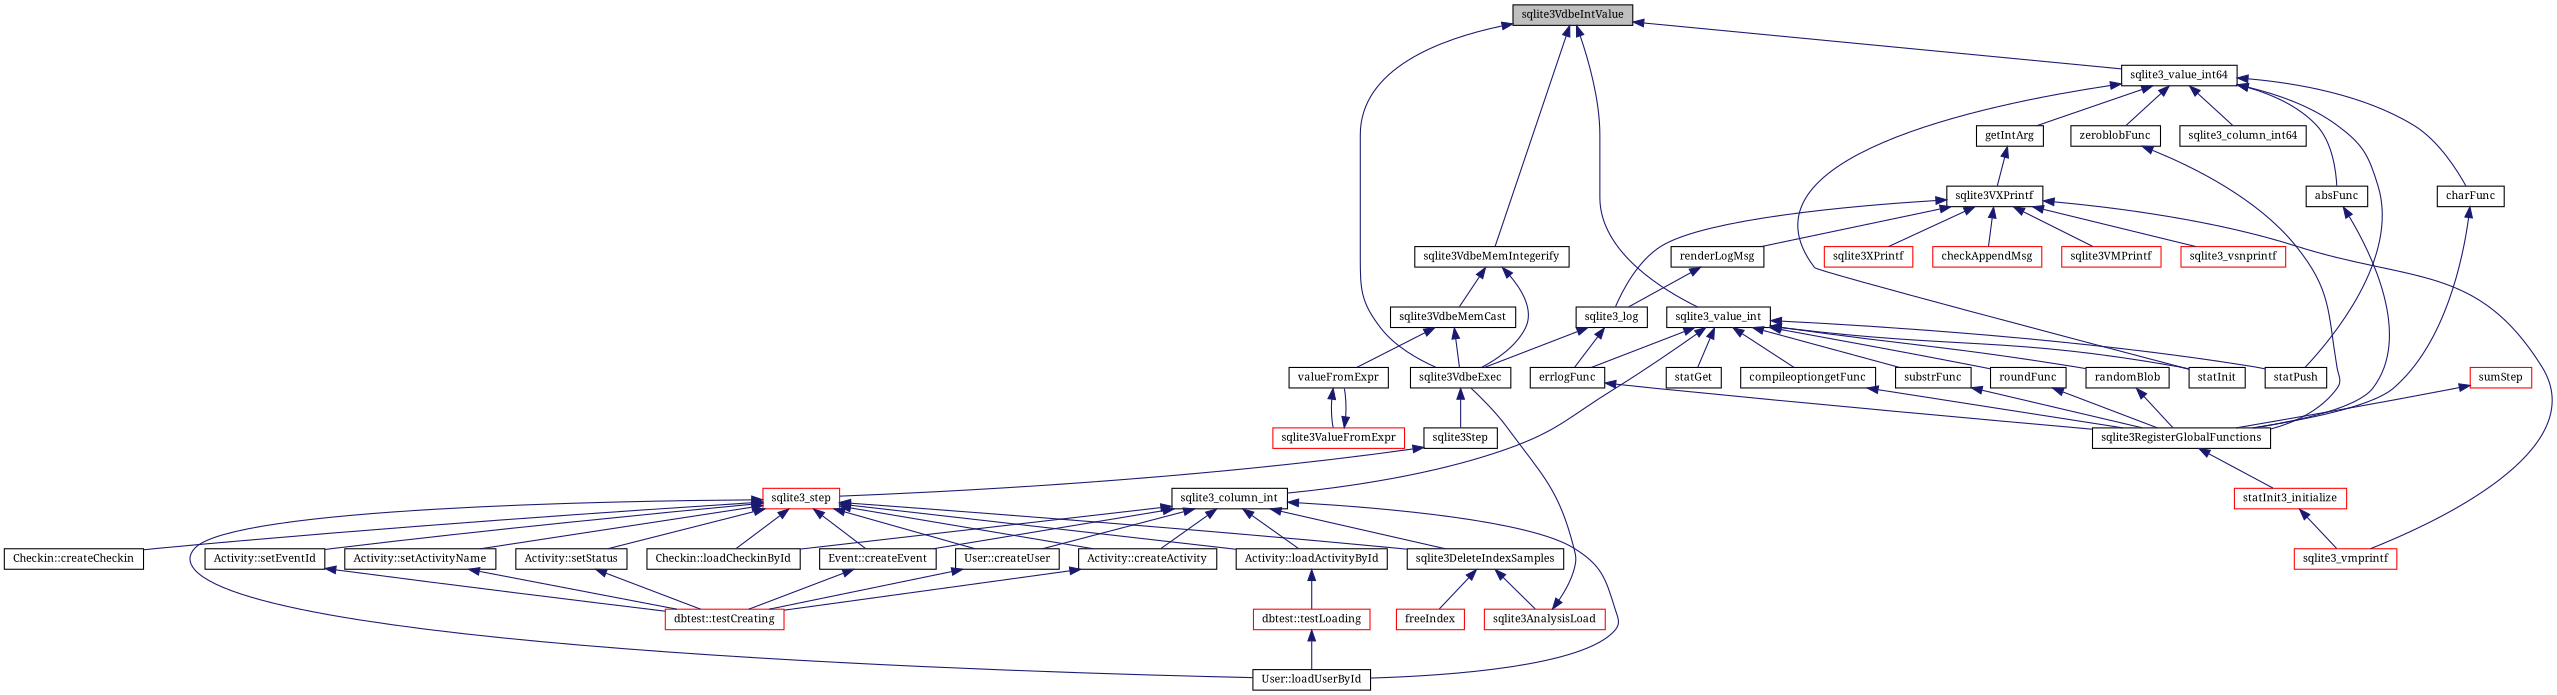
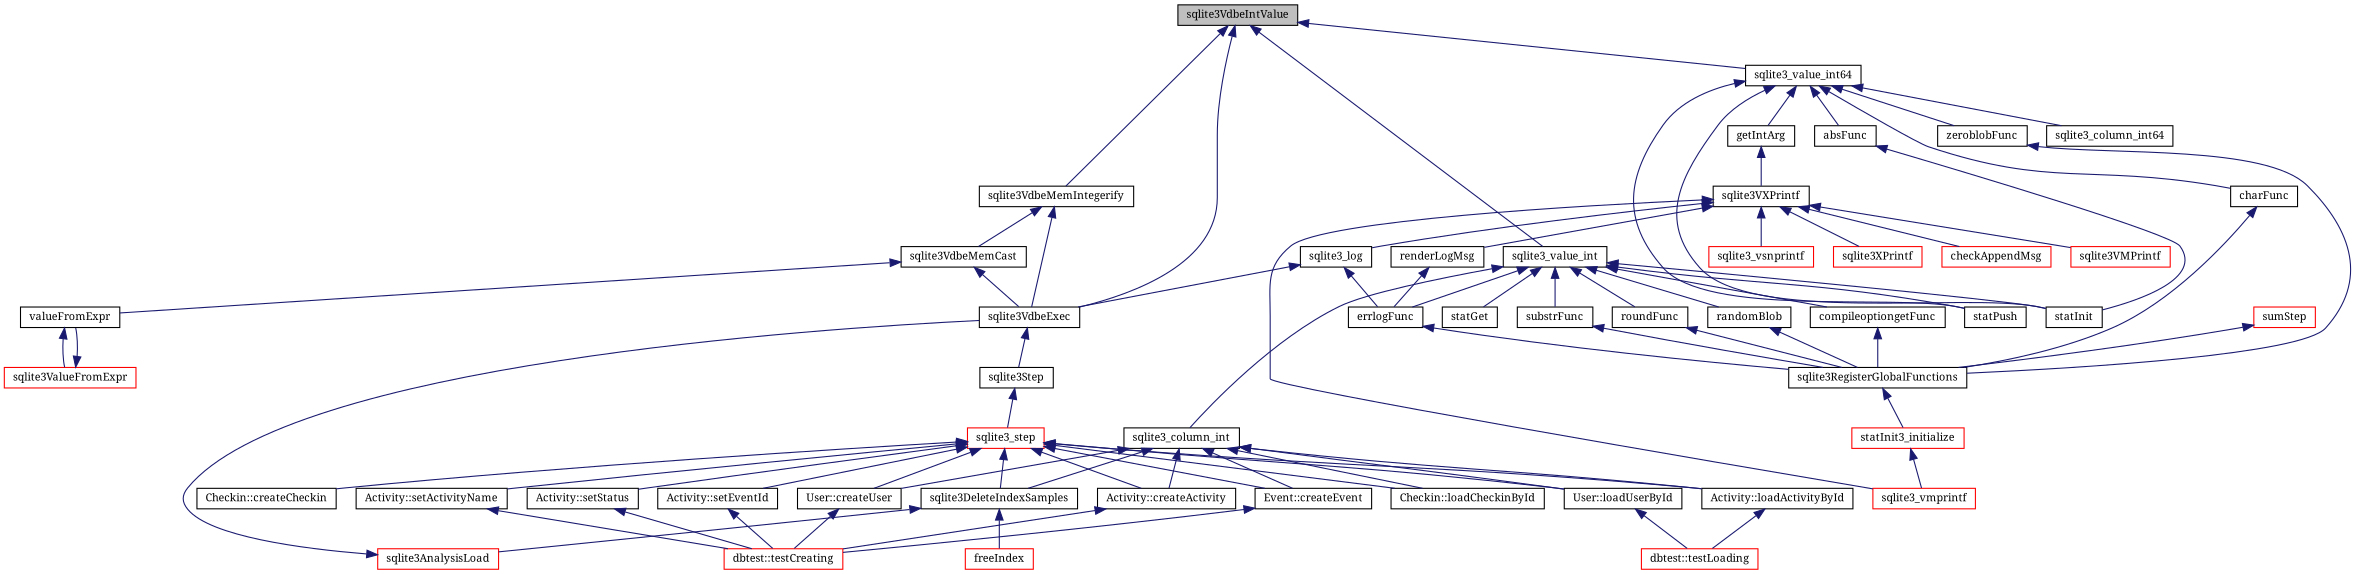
  digraph {
    fontname="Noto Serif"
    rankdir=TB
    node [color=black fillcolor=white fontname="Noto Serif" fontsize=10 shape=record style=filled]
    edge [color=midnightblue dir=back fontname="Noto Serif" fontsize=10 labelfontname=FreeSans labelfontsize=10 style=solid]
    n1 [fillcolor=grey75 fontcolor=black height=0.2 label=sqlite3VdbeIntValue width=0.4]
    n2 [height=0.2 label=sqlite3VdbeMemIntegerify width=0.4]
    n3 [height=0.2 label=sqlite3VdbeExec width=0.4]
    n4 [height=0.2 label=sqlite3_value_int width=0.4]
    n5 [height=0.2 label=sqlite3_value_int64 width=0.4]
    n6 [height=0.2 label=sqlite3VdbeMemCast width=0.4]
    n7 [height=0.2 label=sqlite3Step width=0.4]
    n8 [height=0.2 label=sqlite3_column_int width=0.4]
    n9 [height=0.2 label=statInit width=0.4]
    n10 [height=0.2 label=statPush width=0.4]
    n11 [height=0.2 label=statGet width=0.4]
    n12 [height=0.2 label=substrFunc width=0.4]
    n13 [height=0.2 label=roundFunc width=0.4]
    n14 [height=0.2 label=randomBlob width=0.4]
    n15 [height=0.2 label=errlogFunc width=0.4]
    n16 [height=0.2 label=compileoptiongetFunc width=0.4]
    n17 [height=0.2 label=getIntArg width=0.4]
    n18 [height=0.2 label=sqlite3_column_int64 width=0.4]
    n19 [height=0.2 label=absFunc width=0.4]
    n20 [height=0.2 label=charFunc width=0.4]
    n21 [height=0.2 label=zeroblobFunc width=0.4]
    n22 [height=0.2 label=valueFromExpr width=0.4]
    n23 [color=red height=0.2 label=sqlite3ValueFromExpr width=0.4]
    n24 [color=red height=0.2 label=sqlite3_step width=0.4]
    n25 [height=0.2 label="Activity::createActivity" width=0.4]
    n26 [height=0.2 label="Activity::loadActivityById" width=0.4]
    n27 [height=0.2 label="Activity::setEventId" width=0.4]
    n28 [height=0.2 label="Activity::setActivityName" width=0.4]
    n29 [height=0.2 label="Activity::setStatus" width=0.4]
    n30 [height=0.2 label="Checkin::createCheckin" width=0.4]
    n31 [height=0.2 label="Checkin::loadCheckinById" width=0.4]
    n32 [height=0.2 label="Event::createEvent" width=0.4]
    n33 [height=0.2 label=sqlite3DeleteIndexSamples width=0.4]
    n34 [height=0.2 label="User::createUser" width=0.4]
    n35 [height=0.2 label="User::loadUserById" width=0.4]
    n36 [color=red height=0.2 label="dbtest::testCreating" width=0.4]
    n37 [color=red height=0.2 label="dbtest::testLoading" width=0.4]
    n38 [color=red height=0.2 label=sqlite3AnalysisLoad width=0.4]
    n39 [color=red height=0.2 label=freeIndex width=0.4]
    n40 [height=0.2 label=sqlite3RegisterGlobalFunctions width=0.4]
    n41 [color=red height=0.2 label=statInit3_initialize width=0.4]
    n42 [color=red height=0.2 label=sqlite3_vmprintf width=0.4]
    n43 [height=0.2 label=sqlite3VXPrintf width=0.4]
    n44 [color=red height=0.2 label=sumStep width=0.4]
    n45 [color=red height=0.2 label=sqlite3VMPrintf width=0.4]
    n46 [color=red height=0.2 label=sqlite3_vsnprintf width=0.4]
    n47 [height=0.2 label=renderLogMsg width=0.4]
    n48 [height=0.2 label=sqlite3_log width=0.4]
    n49 [color=red height=0.2 label=sqlite3XPrintf width=0.4]
    n50 [color=red height=0.2 label=checkAppendMsg width=0.4]
    n1 -> n2
    n1 -> n3
    n1 -> n4
    n1 -> n5
    n2 -> n3
    n2 -> n6
    n3 -> n7
    n4 -> n8
    n4 -> n9
    n4 -> n10
    n4 -> n11
    n4 -> n12
    n4 -> n13
    n4 -> n14
    n4 -> n15
    n4 -> n16
    n5 -> n9
    n5 -> n10
    n5 -> n17
    n5 -> n18
    n5 -> n19
    n5 -> n20
    n5 -> n21
    n6 -> n3
    n6 -> n22
    n7 -> n24
    n8 -> n25
    n8 -> n26
    n8 -> n31
    n8 -> n32
    n8 -> n33
    n8 -> n34
    n8 -> n35
    n12 -> n40
    n13 -> n40
    n14 -> n40
    n15 -> n40
    n16 -> n40
    n17 -> n43
-   n19 -> n40
+   n19 -> n9
    n20 -> n40
    n21 -> n40
    n22 -> n23
    n23 -> n22
    n24 -> n25
    n24 -> n26
    n24 -> n27
    n24 -> n28
    n24 -> n29
    n24 -> n30
    n24 -> n31
    n24 -> n32
    n24 -> n33
    n24 -> n34
    n24 -> n35
    n25 -> n36
    n26 -> n37
    n27 -> n36
    n28 -> n36
    n29 -> n36
    n32 -> n36
    n33 -> n38
    n33 -> n39
    n34 -> n36
-   n37 -> n35
+   n35 -> n37
    n38 -> n3
    n40 -> n41
    n41 -> n42
    n43 -> n42
    n43 -> n45
    n43 -> n46
    n43 -> n47
    n43 -> n48
    n43 -> n49
    n43 -> n50
    n44 -> n40
-   n47 -> n48
+   n47 -> n15
    n48 -> n3
    n48 -> n15
  }
